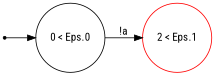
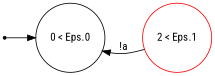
  digraph {
    fontname="Roboto Condensed"
    rankdir=LR
    node [fontname="Roboto Condensed" shape=circle]
    edge [fontname="Roboto Condensed"]
    ENTRY [shape=point]
    n2 [label="0 < Eps.0\n"]
    n3 [color=red label="2 < Eps.1\n"]
    ENTRY -> n2
-   n2 -> n3 [label="!a"]
+   n3 -> n2 [label="!a"]
  }
